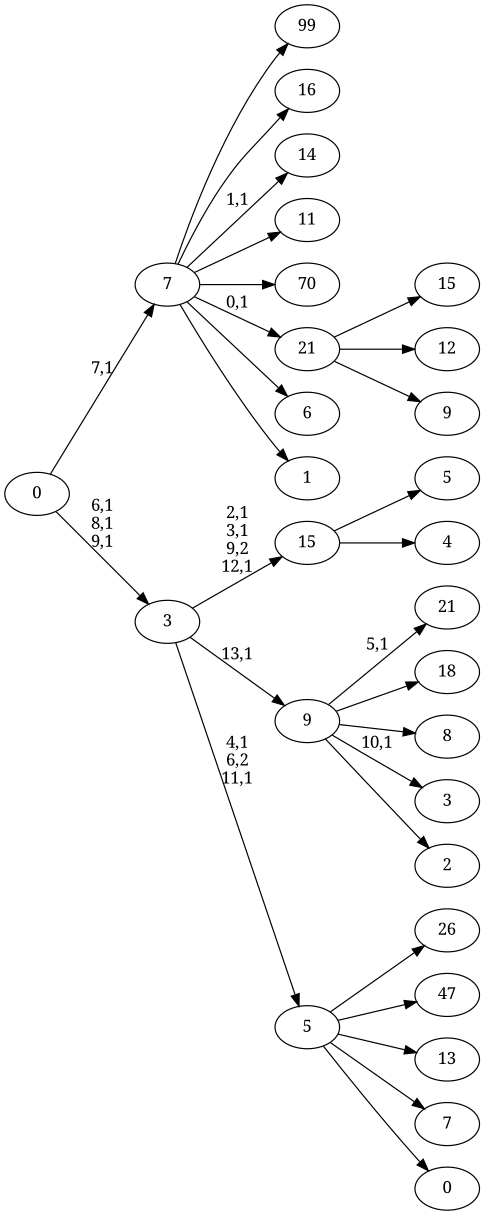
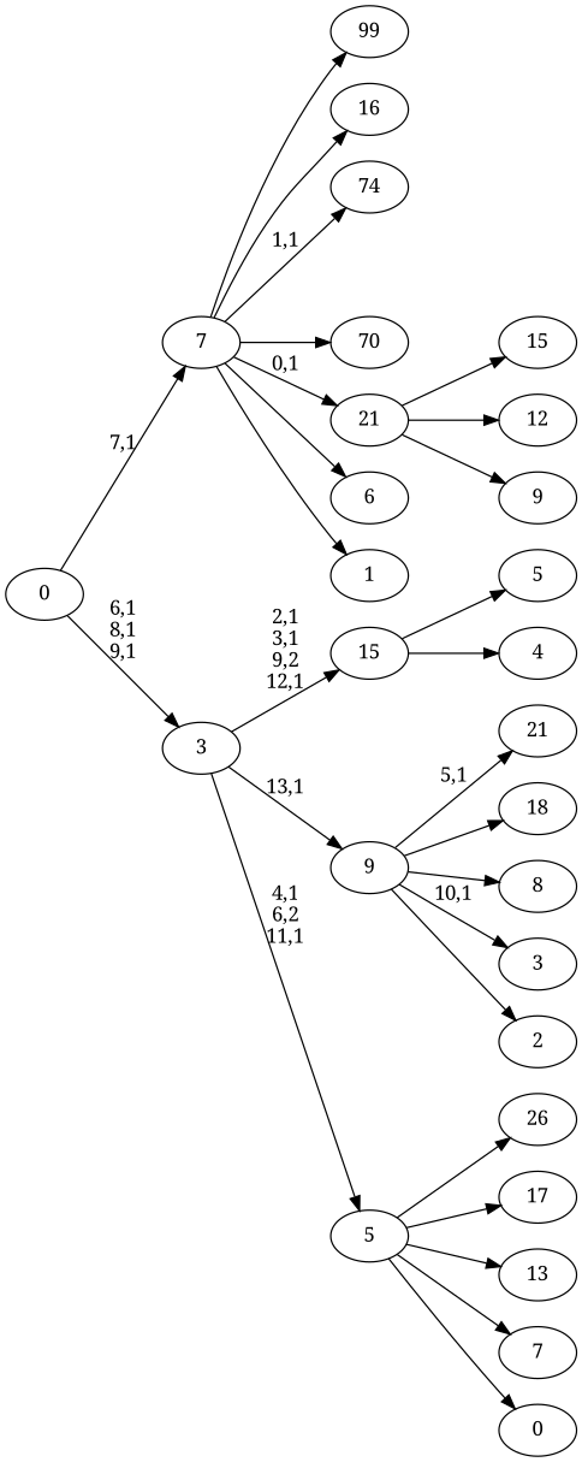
  digraph {
    fontname="Noto Serif"
    rankdir=LR
    node [fontname="Noto Serif"]
    edge [fontname="Noto Serif"]
    n1 [label=26]
    n2 [label=21]
    n3 [label=99]
    n4 [label=18]
-   n5 [label=47]
+   n5 [label=17]
    n6 [label=16]
    n7 [label=15]
-   n8 [label=14]
+   n8 [label=74]
    n9 [label=13]
    n10 [label=12]
-   n11 [label=11]
    n12 [label=70]
    n13 [label=9]
    21
    n15 [label=8]
    n16 [label=7]
    n17 [label=6]
    n18 [label=5]
    n19 [label=4]
    15
    n21 [label=3]
    n22 [label=2]
    9
    n24 [label=1]
    7
    n26 [label=0]
    5
    3
    0
    21 -> n7
    21 -> n10
    21 -> n13
    15 -> n18
    15 -> n19
    9 -> n2 [label="5,1"]
    9 -> n4
    9 -> n15
    9 -> n21 [label="10,1"]
    9 -> n22
    7 -> n3
    7 -> n6
    7 -> n8 [label="1,1"]
-   7 -> n11
    7 -> n12
    7 -> 21 [label="0,1"]
    7 -> n17
    7 -> n24
    5 -> n1
    5 -> n5
    5 -> n9
    5 -> n16
    5 -> n26
    3 -> 15 [label="2,1\n3,1\n9,2\n12,1"]
    3 -> 9 [label="13,1"]
    3 -> 5 [label="4,1\n6,2\n11,1"]
    0 -> 7 [label="7,1"]
    0 -> 3 [label="6,1\n8,1\n9,1"]
  }
